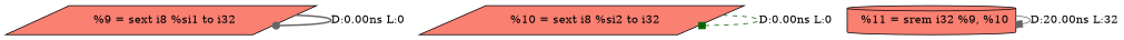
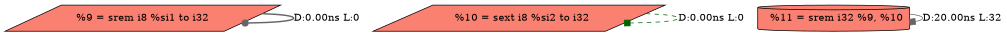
  digraph {
    node [style=filled fillcolor=salmon shape=parallelogram]
    edge [color=gray40 arrowhead=box]
-   n1 [label="  %9 = sext i8 %si1 to i32"]
+   n1 [label="%9 = srem i8 %si1 to i32"]
    n2 [label="  %10 = sext i8 %si2 to i32"]
    n3 [label="  %11 = srem i32 %9, %10" shape=cylinder]
    n1 -> n1 [label="D:0.00ns L:0" style=bold arrowhead=dot]
    n2 -> n2 [color=darkgreen label="D:0.00ns L:0" style=dashed]
    n3 -> n3 [label="D:20.00ns L:32" style=solid]
  }
